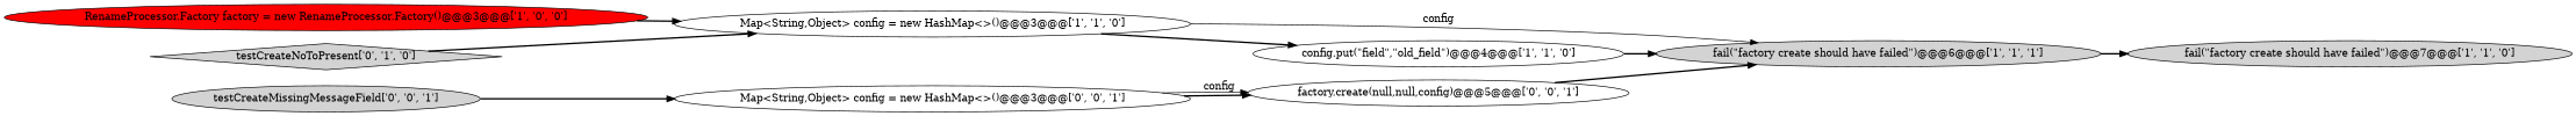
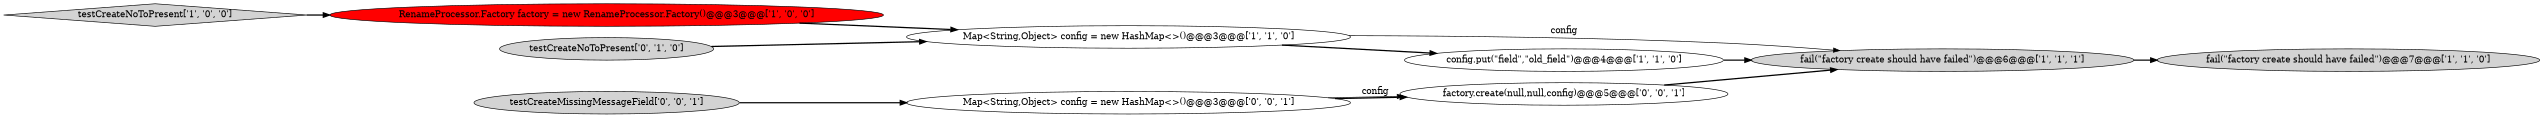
  digraph {
    rankdir=LR
    node [fillcolor=lightgray shape=ellipse style=filled]
    edge [style=bold]
    n1 [label="fail(\"factory create should have failed\")@@@7@@@['1', '1', '0']"]
+   n2 [label="testCreateNoToPresent['1', '0', '0']" shape=diamond]
    n3 [fillcolor=red label="RenameProcessor.Factory factory = new RenameProcessor.Factory()@@@3@@@['1', '0', '0']"]
    n4 [fillcolor=white label="Map<String,Object> config = new HashMap<>()@@@3@@@['1', '1', '0']"]
    n5 [fillcolor=white label="factory.create(null,null,config)@@@5@@@['0', '0', '1']"]
    n6 [label="fail(\"factory create should have failed\")@@@6@@@['1', '1', '1']"]
    n7 [fillcolor=white label="config.put(\"field\",\"old_field\")@@@4@@@['1', '1', '0']"]
-   n8 [label="testCreateNoToPresent['0', '1', '0']" shape=diamond]
+   n8 [label="testCreateNoToPresent['0', '1', '0']"]
    n9 [fillcolor=white label="Map<String,Object> config = new HashMap<>()@@@3@@@['0', '0', '1']"]
    n10 [label="testCreateMissingMessageField['0', '0', '1']"]
+   n2 -> n3
    n3 -> n4
    n4 -> n6 [label=config style=solid]
    n4 -> n7
    n5 -> n6
    n6 -> n1
    n7 -> n6
    n8 -> n4
    n9 -> n5 [label=config style=solid]
    n9 -> n5
    n10 -> n9
  }
